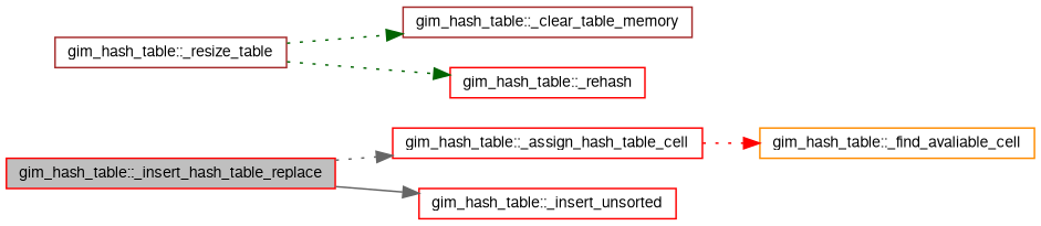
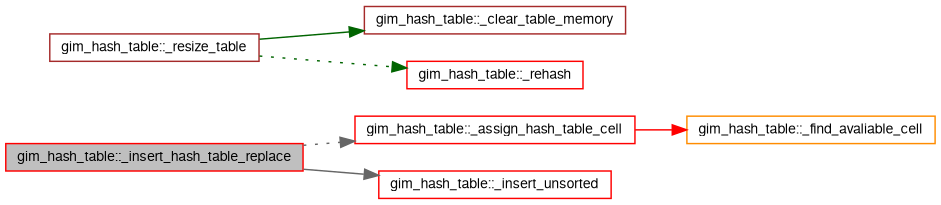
  digraph {
    rankdir=LR
    node [color=red fontname=FreeSans fontsize=10 shape=record]
    edge [color=gray40 fontname=FreeSans fontsize=10 labelfontname=FreeSans labelfontsize=10 style=dotted]
    n1 [fillcolor=grey75 fontcolor=black height=0.2 label="gim_hash_table::_insert_hash_table_replace" style=filled width=0.4]
    n2 [height=0.2 label="gim_hash_table::_assign_hash_table_cell" width=0.4]
    n3 [height=0.2 label="gim_hash_table::_insert_unsorted" width=0.4]
    n4 [color=darkorange height=0.2 label="gim_hash_table::_find_avaliable_cell" width=0.4]
    n5 [color=brown height=0.2 label="gim_hash_table::_resize_table" width=0.4]
    n6 [color=brown height=0.2 label="gim_hash_table::_clear_table_memory" width=0.4]
    n7 [height=0.2 label="gim_hash_table::_rehash" width=0.4]
    n1 -> n2
    n1 -> n3 [style=solid]
-   n2 -> n4 [color=red]
-   n5 -> n6 [color=darkgreen]
+   n2 -> n4 [color=red style=solid]
+   n5 -> n6 [color=darkgreen style=solid]
    n5 -> n7 [color=darkgreen]
  }
